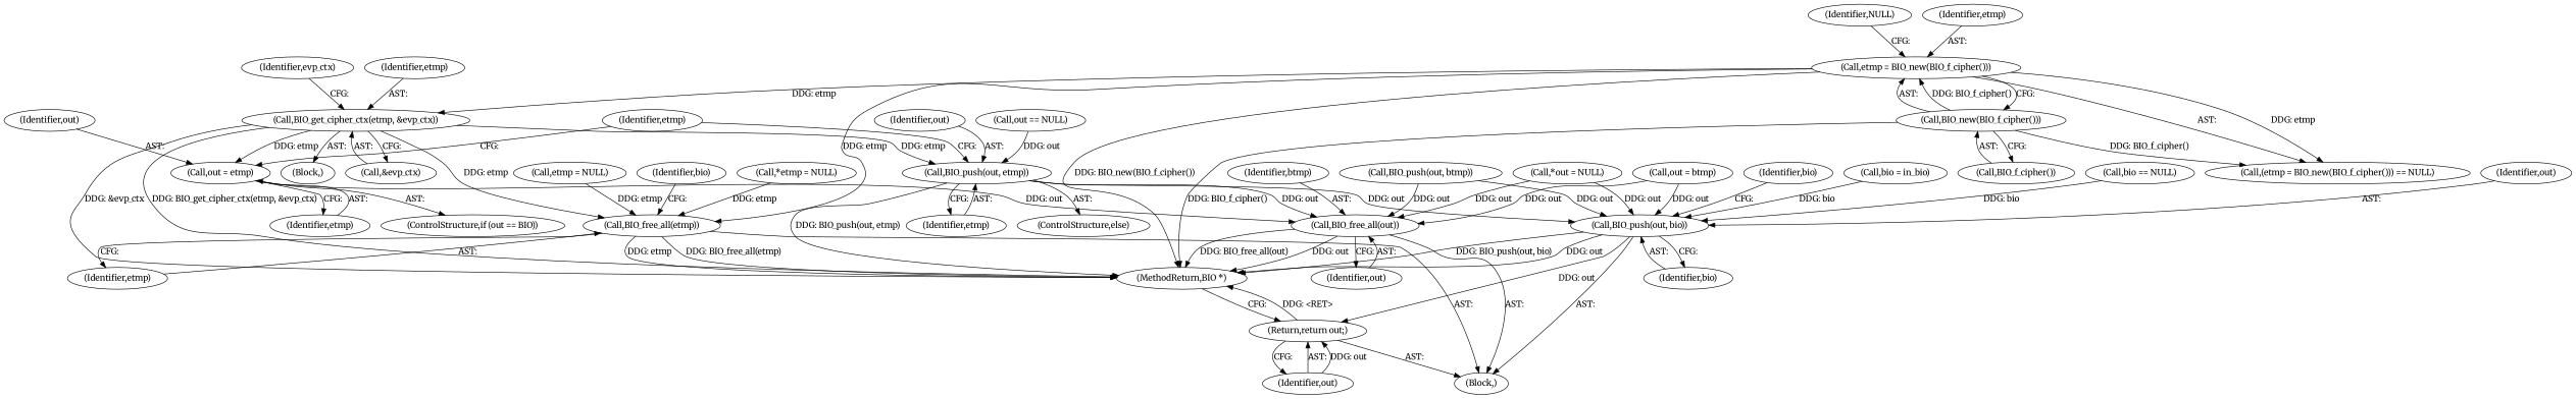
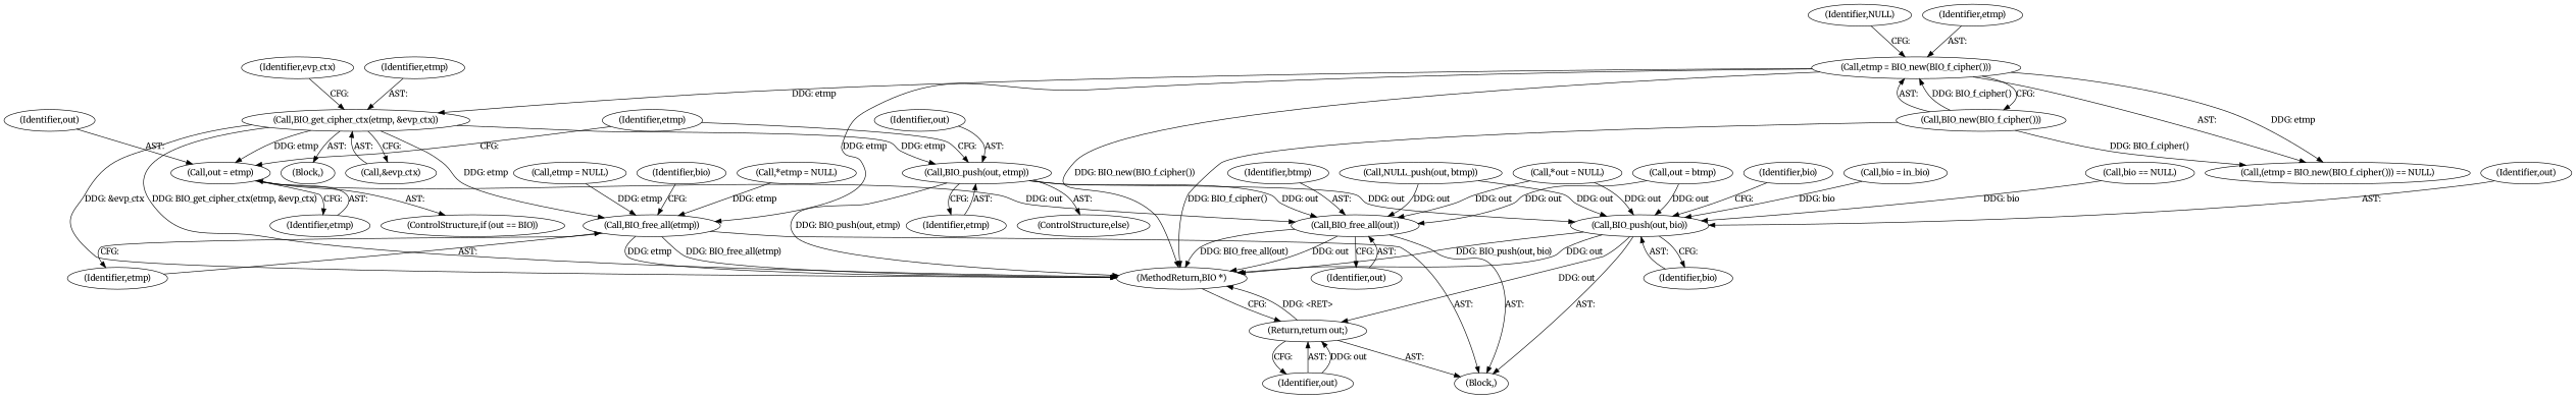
  digraph {
    fontname=Merriweather
    node [fontname=Merriweather]
    edge [fontname=Merriweather]
    n1 [label="(Call,BIO_get_cipher_ctx(etmp, &evp_ctx))"]
    n2 [label="(Call,out = etmp)"]
    n3 [label="(Call,BIO_push(out, etmp))"]
    n4 [label="(Call,BIO_free_all(etmp))"]
    n5 [label="(Block,)"]
    n6 [label="(Call,&evp_ctx)"]
    n7 [label="(MethodReturn,BIO *)"]
    n8 [label="(Call,BIO_free_all(out))"]
    n9 [label="(Identifier,etmp)"]
    n10 [label="(ControlStructure,if (out == BIO))"]
    n11 [label="(Call,BIO_push(out, bio))"]
    n12 [label="(Identifier,etmp)"]
    n13 [label="(ControlStructure,else)"]
    n14 [label="(Block,)"]
    n15 [label="(Identifier,etmp)"]
    n16 [label="(Return,return out;)"]
    n17 [label="(Call,etmp = BIO_new(BIO_f_cipher()))"]
    n18 [label="(Call,BIO_new(BIO_f_cipher()))"]
    n19 [label="(Call,(etmp = BIO_new(BIO_f_cipher())) == NULL)"]
-   n20 [label="(Call,BIO_f_cipher())"]
    n21 [label="(Identifier,bio)"]
    n22 [label="(Identifier,out)"]
    n23 [label="(Identifier,out)"]
    n24 [label="(Identifier,out)"]
    n25 [label="(Identifier,btmp)"]
    n26 [label="(Identifier,NULL)"]
    n27 [label="(Identifier,etmp)"]
    n28 [label="(Call,bio = in_bio)"]
    n29 [label="(Identifier,out)"]
    n30 [label="(Call,bio == NULL)"]
    n31 [label="(Identifier,out)"]
    n32 [label="(Identifier,etmp)"]
    n33 [label="(Identifier,evp_ctx)"]
    n34 [label="(Call,*out = NULL)"]
    n35 [label="(Identifier,bio)"]
    n36 [label="(Identifier,etmp)"]
    n37 [label="(Call,*etmp = NULL)"]
-   n38 [label="(Call,BIO_push(out, btmp))"]
+   n38 [label="(Call,NULL_push(out, btmp))"]
    n39 [label="(Call,etmp = NULL)"]
-   n40 [label="(Call,out == NULL)"]
    n41 [label="(Identifier,bio)"]
    n42 [label="(Call,out = btmp)"]
    n1 -> n2 [label="DDG: etmp"]
    n1 -> n3 [label="DDG: etmp"]
    n1 -> n4 [label="DDG: etmp"]
    n1 -> n5 [label="AST: "]
    n1 -> n6 [label="CFG: "]
    n1 -> n7 [label="DDG: BIO_get_cipher_ctx(etmp, &evp_ctx)"]
    n1 -> n7 [label="DDG: &evp_ctx"]
    n2 -> n8 [label="DDG: out"]
    n2 -> n9 [label="CFG: "]
    n2 -> n10 [label="AST: "]
    n3 -> n7 [label="DDG: BIO_push(out, etmp)"]
    n3 -> n8 [label="DDG: out"]
    n3 -> n11 [label="DDG: out"]
    n3 -> n12 [label="CFG: "]
    n3 -> n13 [label="AST: "]
    n4 -> n7 [label="DDG: etmp"]
    n4 -> n7 [label="DDG: BIO_free_all(etmp)"]
    n4 -> n14 [label="AST: "]
    n4 -> n15 [label="CFG: "]
    n6 -> n1 [label="AST: "]
    n7 -> n16 [label="CFG: "]
    n8 -> n7 [label="DDG: out"]
    n8 -> n7 [label="DDG: BIO_free_all(out)"]
    n8 -> n14 [label="AST: "]
    n8 -> n22 [label="CFG: "]
    n9 -> n2 [label="AST: "]
    n11 -> n7 [label="DDG: BIO_push(out, bio)"]
    n11 -> n7 [label="DDG: out"]
    n11 -> n14 [label="AST: "]
    n11 -> n16 [label="DDG: out"]
    n11 -> n21 [label="CFG: "]
    n12 -> n3 [label="AST: "]
    n15 -> n4 [label="AST: "]
    n16 -> n7 [label="DDG: <RET>"]
    n16 -> n14 [label="AST: "]
    n16 -> n23 [label="CFG: "]
    n17 -> n1 [label="DDG: etmp"]
    n17 -> n4 [label="DDG: etmp"]
    n17 -> n7 [label="DDG: BIO_new(BIO_f_cipher())"]
    n17 -> n18 [label="CFG: "]
    n17 -> n19 [label="AST: "]
    n17 -> n19 [label="DDG: etmp"]
    n18 -> n7 [label="DDG: BIO_f_cipher()"]
    n18 -> n17 [label="AST: "]
    n18 -> n17 [label="DDG: BIO_f_cipher()"]
    n18 -> n19 [label="DDG: BIO_f_cipher()"]
-   n18 -> n20 [label="CFG: "]
-   n20 -> n18 [label="AST: "]
    n21 -> n11 [label="AST: "]
    n22 -> n8 [label="AST: "]
    n23 -> n16 [label="AST: "]
    n23 -> n16 [label="DDG: out"]
    n24 -> n2 [label="AST: "]
    n25 -> n8 [label="AST: "]
    n26 -> n17 [label="CFG: "]
    n27 -> n1 [label="AST: "]
    n28 -> n11 [label="DDG: bio"]
    n29 -> n3 [label="AST: "]
    n30 -> n11 [label="DDG: bio"]
    n31 -> n11 [label="AST: "]
    n32 -> n17 [label="AST: "]
    n33 -> n1 [label="CFG: "]
    n34 -> n8 [label="DDG: out"]
    n34 -> n11 [label="DDG: out"]
    n35 -> n4 [label="CFG: "]
    n36 -> n2 [label="CFG: "]
    n36 -> n3 [label="CFG: "]
    n37 -> n4 [label="DDG: etmp"]
    n38 -> n8 [label="DDG: out"]
    n38 -> n11 [label="DDG: out"]
    n39 -> n4 [label="DDG: etmp"]
-   n40 -> n3 [label="DDG: out"]
    n41 -> n11 [label="CFG: "]
    n42 -> n8 [label="DDG: out"]
    n42 -> n11 [label="DDG: out"]
  }
